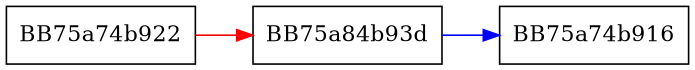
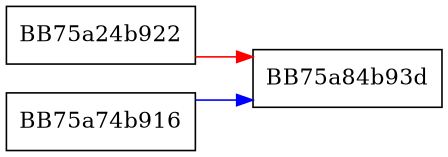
  digraph {
    fontname="DejaVu Serif"
    rankdir=LR
    splines=ortho
    node [fontname="DejaVu Serif" shape=box]
    edge [fontname="DejaVu Serif"]
    n1 [label=BB75a84b93d]
-   BB75a74b922
+   BB75a74b922 [label=BB75a24b922]
    BB75a74b916
    BB75a74b922 -> n1 [color=red]
-   n1 -> BB75a74b916 [color=blue]
+   BB75a74b916 -> n1 [color=blue]
  }
